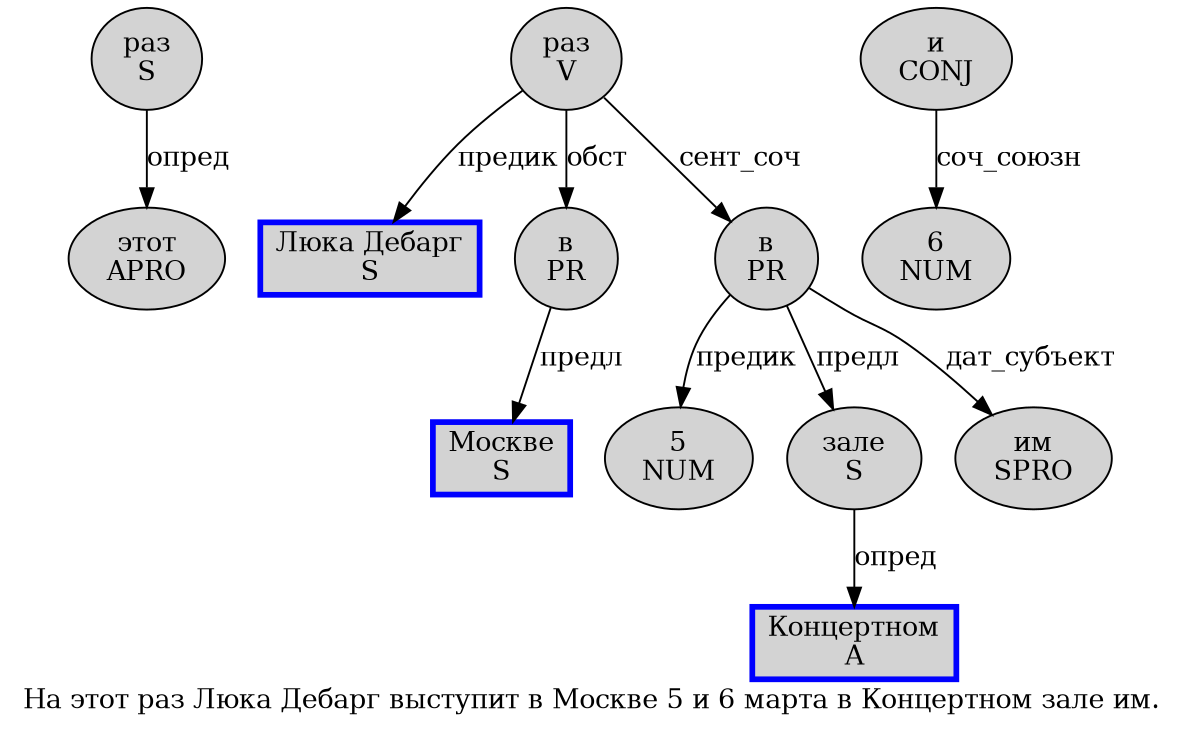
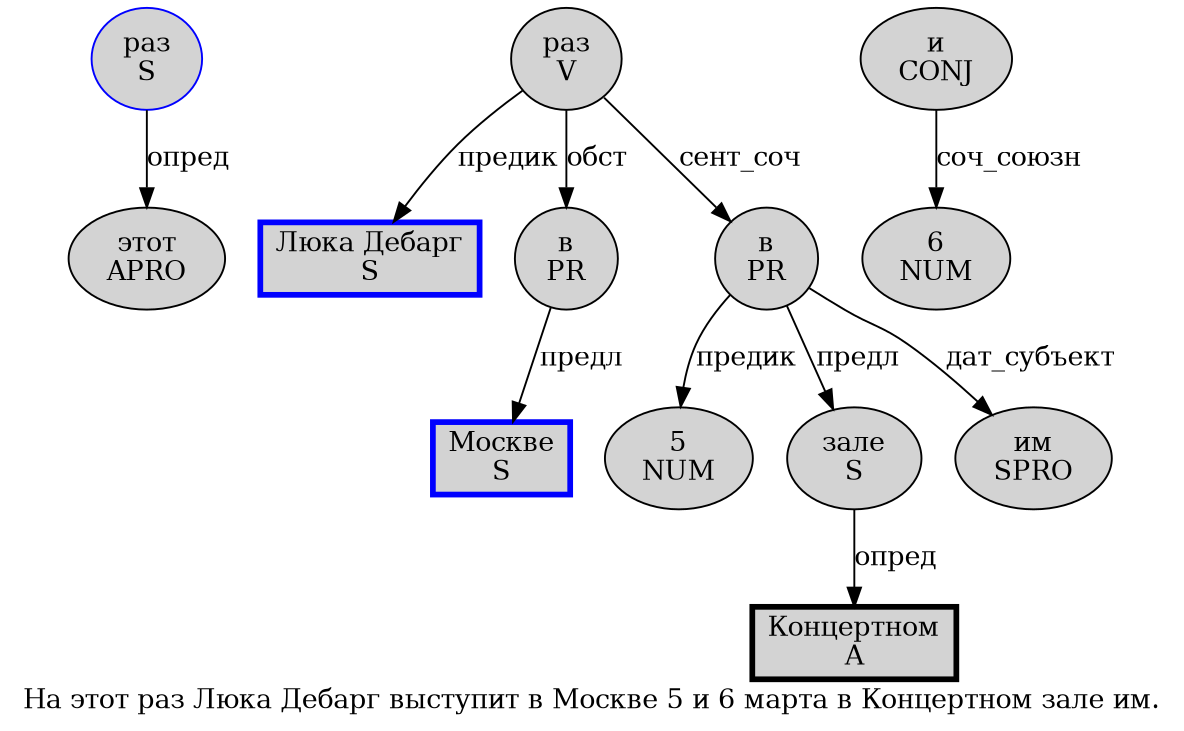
  digraph {
    label="На этот раз Люка Дебарг выступит в Москве 5 и 6 марта в Концертном зале им."
    node [fillcolor=lightgray penwidth=1 shape=ellipse style=filled]
-   n1 [label="раз\nS"]
+   n1 [label="раз\nS" color=blue]
    n2 [label="этот\nAPRO"]
    n3 [color=blue label="Люка Дебарг\nS" penwidth=3 shape=box]
    n4 [label="раз\nV"]
    n5 [label="в\nPR"]
    n6 [label="в\nPR"]
    n7 [color=blue label="Москве\nS" penwidth=3 shape=box]
    n8 [label="5\nNUM"]
    n9 [label="зале\nS"]
    n10 [label="им\nSPRO"]
    n11 [label="и\nCONJ"]
    n12 [label="6\nNUM"]
-   n13 [color=blue label="Концертном\nA" penwidth=3 shape=box]
+   n13 [color=black label="Концертном\nA" penwidth=3 shape=box]
    n1 -> n2 [label="опред"]
    n4 -> n3 [label="предик"]
    n4 -> n5 [label="обст"]
    n4 -> n6 [label="сент_соч"]
    n5 -> n7 [label="предл"]
    n6 -> n8 [label="предик"]
    n6 -> n9 [label="предл"]
    n6 -> n10 [label="дат_субъект"]
    n9 -> n13 [label="опред"]
    n11 -> n12 [label="соч_союзн"]
  }
